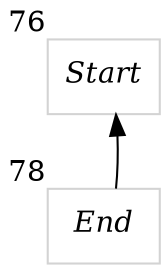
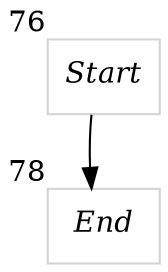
  digraph {
    node [color=lightgray fontcolor=black shape=box]
    n1 [label=<<I>Start</I>> xlabel=76]
    n2 [label=<<I>End</I>> xlabel=78]
-   n2 -> n1
+   n1 -> n2
  }
